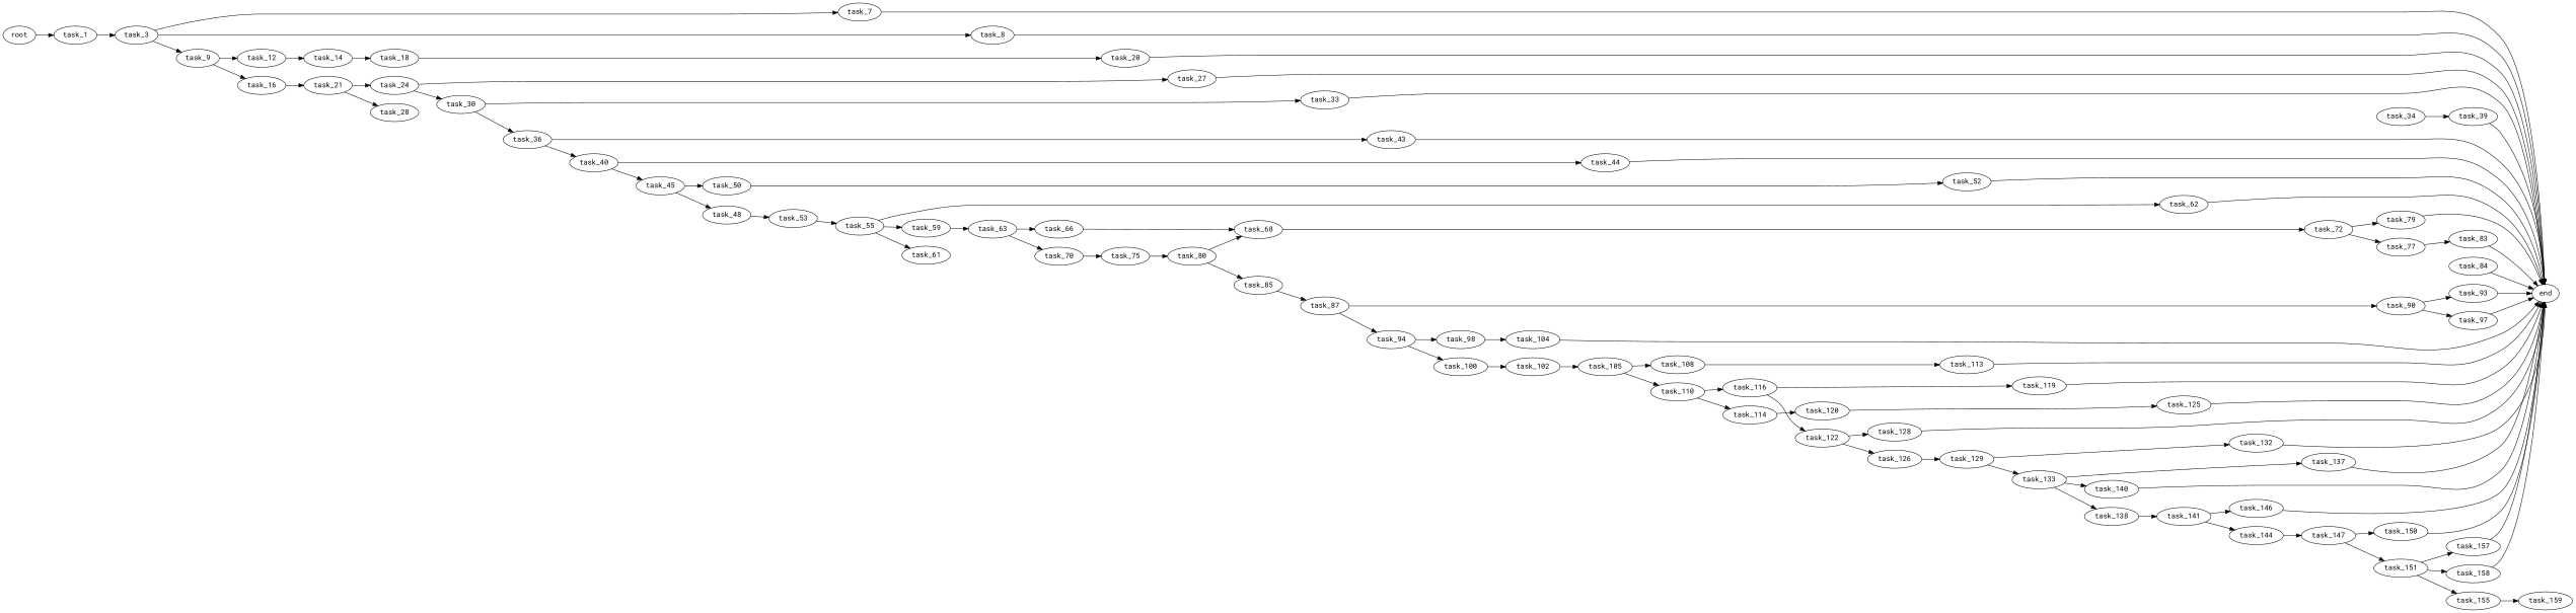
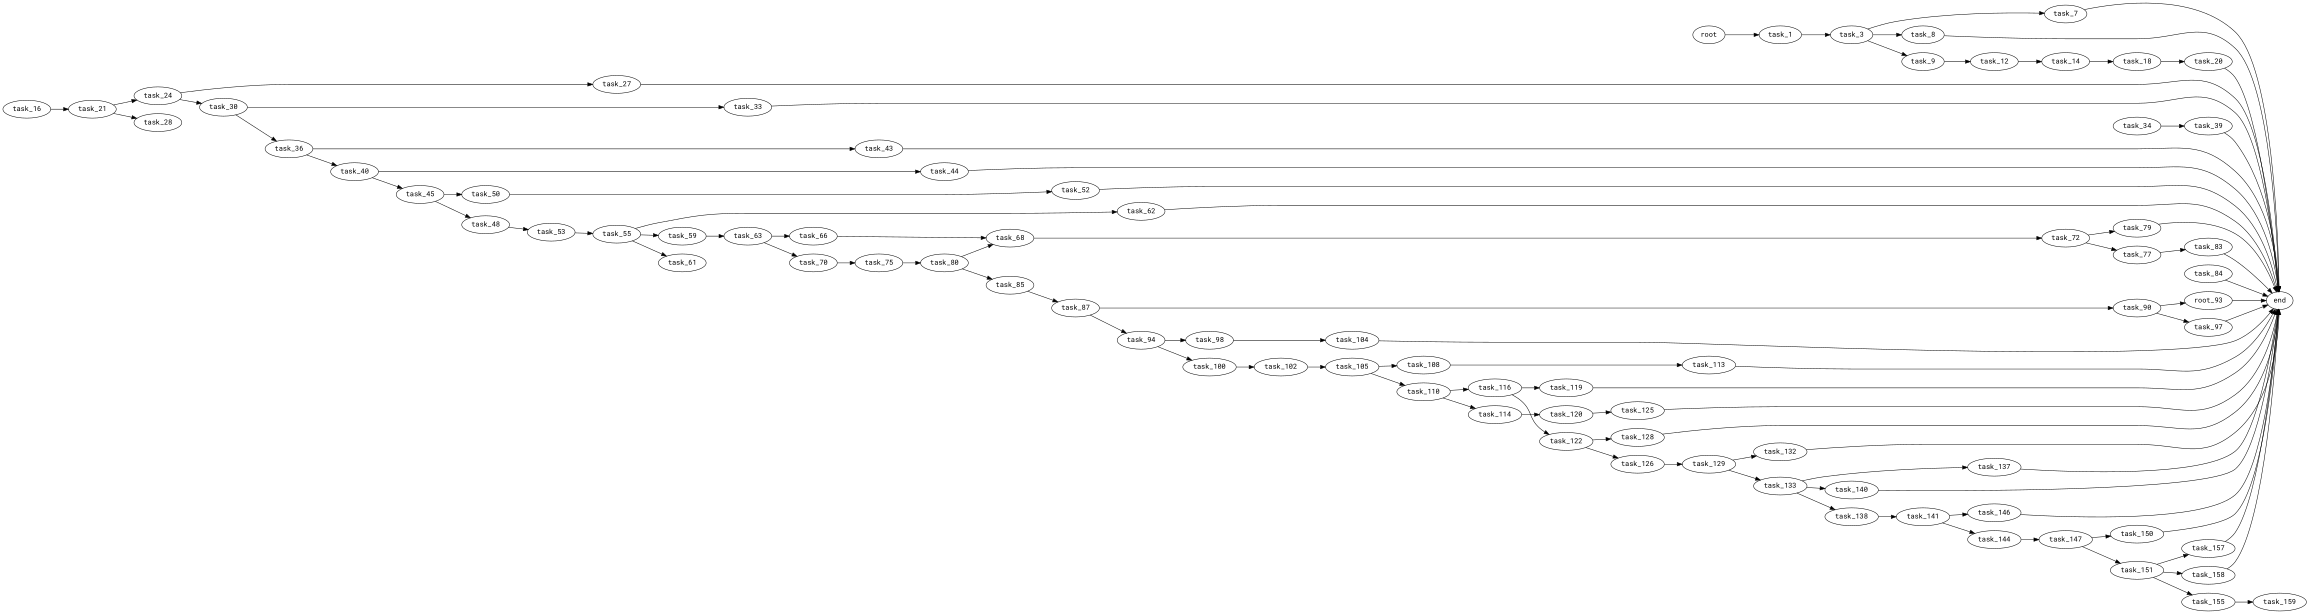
  digraph {
    fontname="Roboto Mono"
    rankdir=LR
    node [fontname="Roboto Mono"]
    edge [fontname="Roboto Mono"]
    root
    task_1
    task_3
    task_7
    task_8
    task_9
    end
    task_12
    task_16
    task_14
    task_21
    task_18
    task_20
    task_24
    task_28
    task_27
    task_30
    task_33
    task_36
    task_34
    task_39
    task_40
    task_43
    task_44
    task_45
    task_48
    task_50
    task_53
    task_52
    task_55
    task_59
    task_61
    task_62
    task_63
    task_66
    task_70
    task_68
    task_75
    task_72
    task_77
    task_79
    task_80
    task_83
    task_85
    task_84
    task_87
    task_90
    task_94
-   task_93
+   task_93 [label=root_93]
    task_97
    task_98
    task_100
    task_104
    task_102
    task_105
    task_108
    task_110
    task_113
    task_114
    task_116
    task_120
    task_119
    task_122
    task_125
    task_126
    task_128
    task_129
    task_132
    task_133
    task_137
    task_138
    task_140
    task_141
    task_144
    task_146
    task_147
    task_150
    task_151
    task_155
    task_157
    task_158
    task_159
    root -> task_1
    task_1 -> task_3
    task_3 -> task_7
    task_3 -> task_8
    task_3 -> task_9
    task_7 -> end
    task_8 -> end
    task_9 -> task_12
-   task_9 -> task_16
    task_12 -> task_14
    task_16 -> task_21
    task_14 -> task_18
    task_21 -> task_24
    task_21 -> task_28
    task_18 -> task_20
    task_20 -> end
    task_24 -> task_27
    task_24 -> task_30
    task_27 -> end
    task_30 -> task_33
    task_30 -> task_36
    task_33 -> end
    task_36 -> task_40
    task_36 -> task_43
    task_34 -> task_39
    task_39 -> end
    task_40 -> task_44
    task_40 -> task_45
    task_43 -> end
    task_44 -> end
    task_45 -> task_48
    task_45 -> task_50
    task_48 -> task_53
    task_50 -> task_52
    task_53 -> task_55
    task_52 -> end
    task_55 -> task_59
    task_55 -> task_61
    task_55 -> task_62
    task_59 -> task_63
    task_62 -> end
    task_63 -> task_66
    task_63 -> task_70
    task_66 -> task_68
    task_70 -> task_75
    task_68 -> task_72
    task_75 -> task_80
    task_72 -> task_77
    task_72 -> task_79
    task_77 -> task_83
    task_79 -> end
    task_80 -> task_68
    task_80 -> task_85
    task_83 -> end
    task_85 -> task_87
    task_84 -> end
    task_87 -> task_90
    task_87 -> task_94
    task_90 -> task_93
    task_90 -> task_97
    task_94 -> task_98
    task_94 -> task_100
    task_93 -> end
    task_97 -> end
    task_98 -> task_104
    task_100 -> task_102
    task_104 -> end
    task_102 -> task_105
    task_105 -> task_108
    task_105 -> task_110
    task_108 -> task_113
    task_110 -> task_114
    task_110 -> task_116
    task_113 -> end
    task_114 -> task_120
    task_116 -> task_119
    task_116 -> task_122
    task_120 -> task_125
    task_119 -> end
    task_122 -> task_126
    task_122 -> task_128
    task_125 -> end
    task_126 -> task_129
    task_128 -> end
    task_129 -> task_132
    task_129 -> task_133
    task_132 -> end
    task_133 -> task_137
    task_133 -> task_138
    task_133 -> task_140
    task_137 -> end
    task_138 -> task_141
    task_140 -> end
    task_141 -> task_144
    task_141 -> task_146
    task_144 -> task_147
    task_146 -> end
    task_147 -> task_150
    task_147 -> task_151
    task_150 -> end
    task_151 -> task_155
    task_151 -> task_157
    task_151 -> task_158
    task_155 -> task_159
    task_157 -> end
    task_158 -> end
  }
